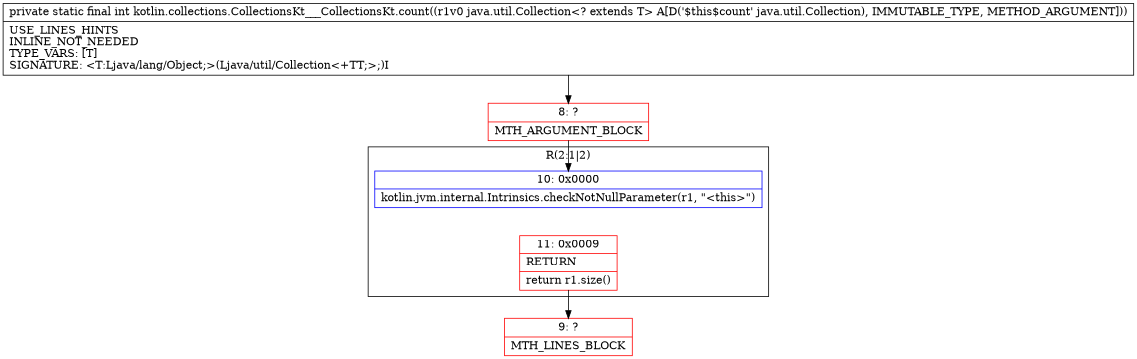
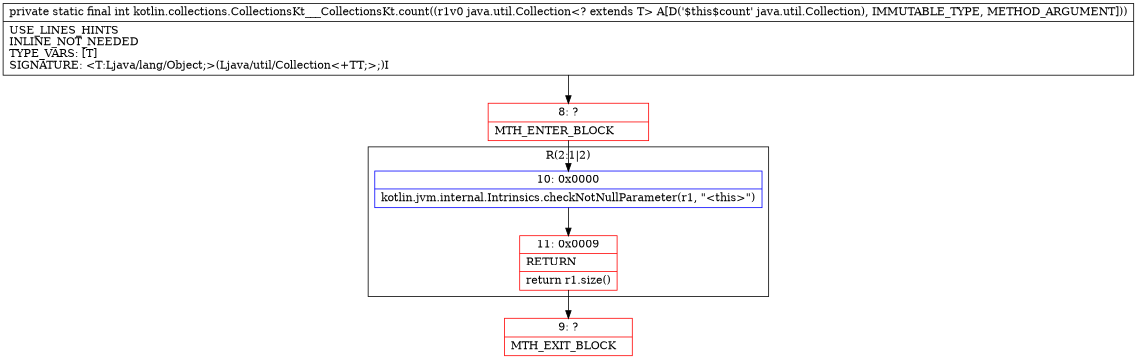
  digraph {
    node [color=red shape=record]
    n1 [color=blue label="{10\:\ 0x0000|kotlin.jvm.internal.Intrinsics.checkNotNullParameter(r1, \"\<this\>\")\l}"]
    n2 [label="{11\:\ 0x0009|RETURN\l|return r1.size()\l}"]
-   n3 [label="{9\:\ ?|MTH_LINES_BLOCK\l}"]
-   n4 [label="{8\:\ ?|MTH_ARGUMENT_BLOCK\l}"]
+   n3 [label="{9\:\ ?|MTH_EXIT_BLOCK\l}"]
+   n4 [label="{8\:\ ?|MTH_ENTER_BLOCK\l}"]
    n5 [label="{private static final int kotlin.collections.CollectionsKt___CollectionsKt.count((r1v0 java.util.Collection\<? extends T\> A[D('$this$count' java.util.Collection), IMMUTABLE_TYPE, METHOD_ARGUMENT]))  | USE_LINES_HINTS\lINLINE_NOT_NEEDED\lTYPE_VARS: [T]\lSIGNATURE: \<T:Ljava\/lang\/Object;\>(Ljava\/util\/Collection\<+TT;\>;)I\l}" color=""]
    subgraph cluster_1 {
      label="R(2:1|2)"
      n1
      n2
    }
+   n1 -> n2
    n2 -> n3
    n4 -> n1
    n5 -> n4
  }
